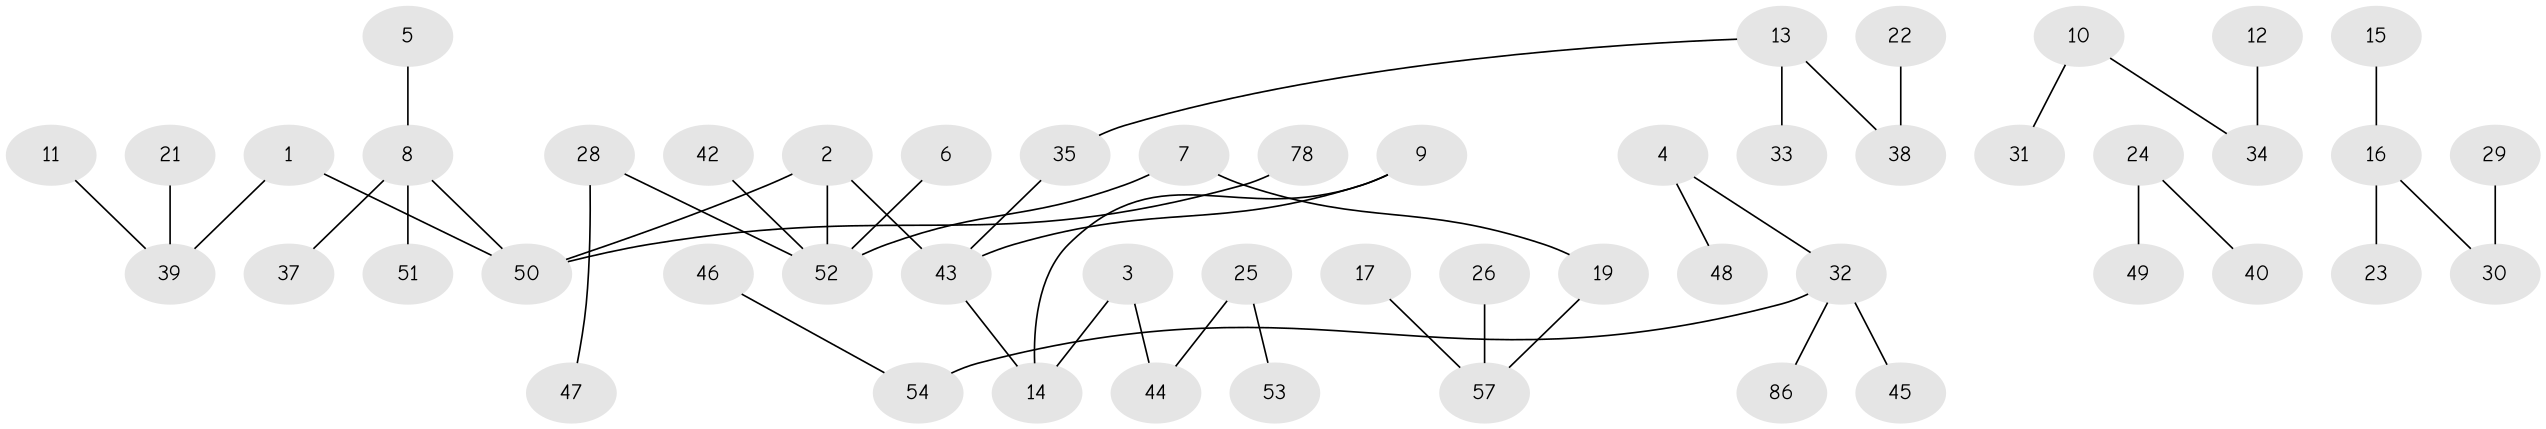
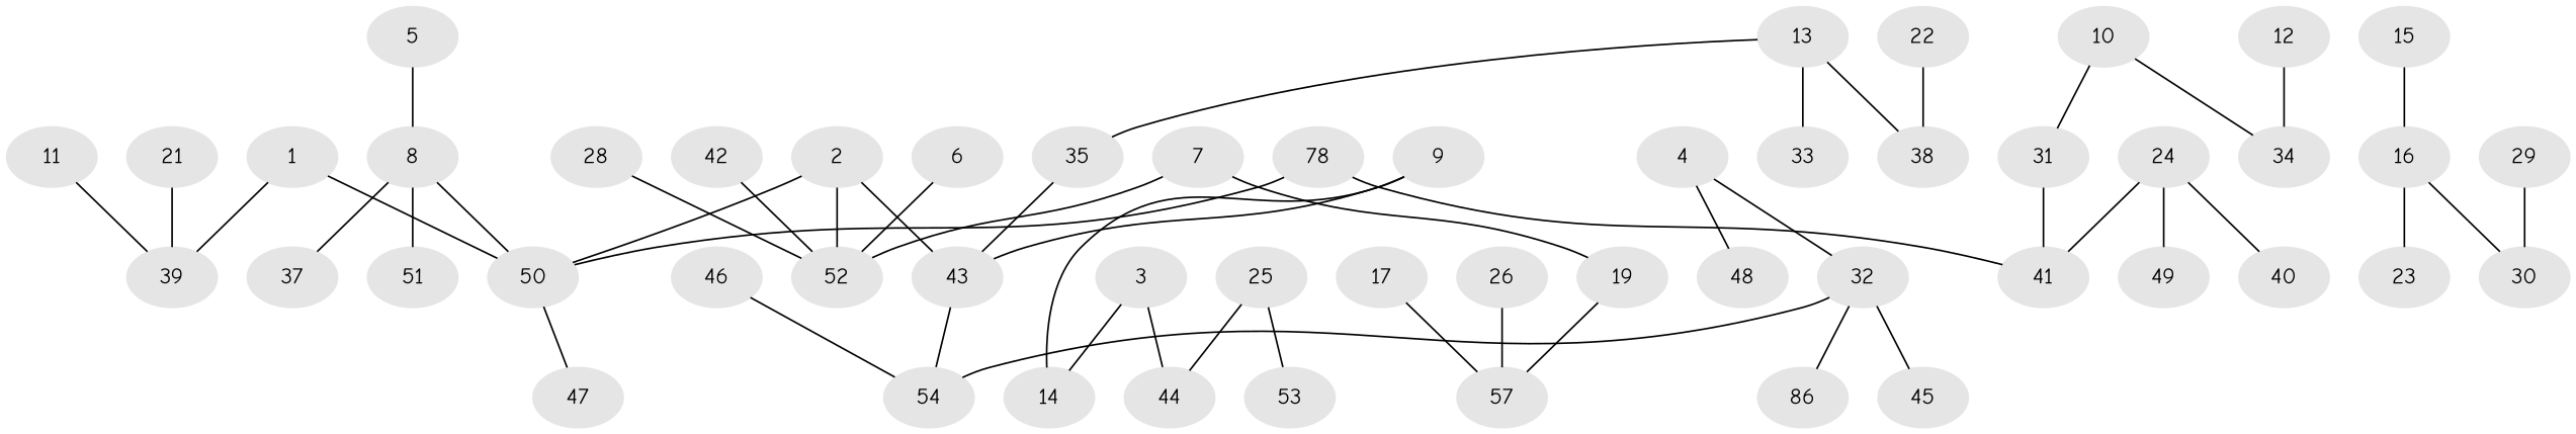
  graph {
    fontname="Comic Neue"
    node [color=gray90 fontname="Comic Neue" style=filled]
    edge [fontname="Comic Neue" weight=1.0]
    1
    39
    50
    2
    43
    52
    54
    3
    44
    14
    4
    32
    48
    n14 [label=86]
    45
    5
    8
    37
    51
    6
    7
    19
    n23 [label=57]
    9
    10
    31
    34
+   41
    11
    12
    13
    33
    35
    38
    15
    16
    23
    30
    17
    n40 [label=78]
    21
    22
    24
    40
    49
    25
    53
    26
    28
    47
    29
    42
    46
    1 -- 39
    1 -- 50
    2 -- 50
    2 -- 43
    2 -- 52
-   43 -- 14
+   43 -- 54
    3 -- 44
    3 -- 14
    4 -- 32
    4 -- 48
    32 -- 54
    32 -- n14
    32 -- 45
    5 -- 8
    8 -- 50
    8 -- 37
    8 -- 51
    6 -- 52
    7 -- 52
    7 -- 19
    19 -- n23
    9 -- 43
    9 -- 14
    10 -- 31
    10 -- 34
+   31 -- 41
    11 -- 39
    12 -- 34
    13 -- 33
    13 -- 35
    13 -- 38
    35 -- 43
    15 -- 16
    16 -- 23
    16 -- 30
    17 -- n23
    n40 -- 50
+   n40 -- 41
    21 -- 39
    22 -- 38
+   24 -- 41
    24 -- 40
    24 -- 49
    25 -- 44
    25 -- 53
    26 -- n23
    28 -- 52
-   28 -- 47
+   50 -- 47
    29 -- 30
    42 -- 52
    46 -- 54
  }
